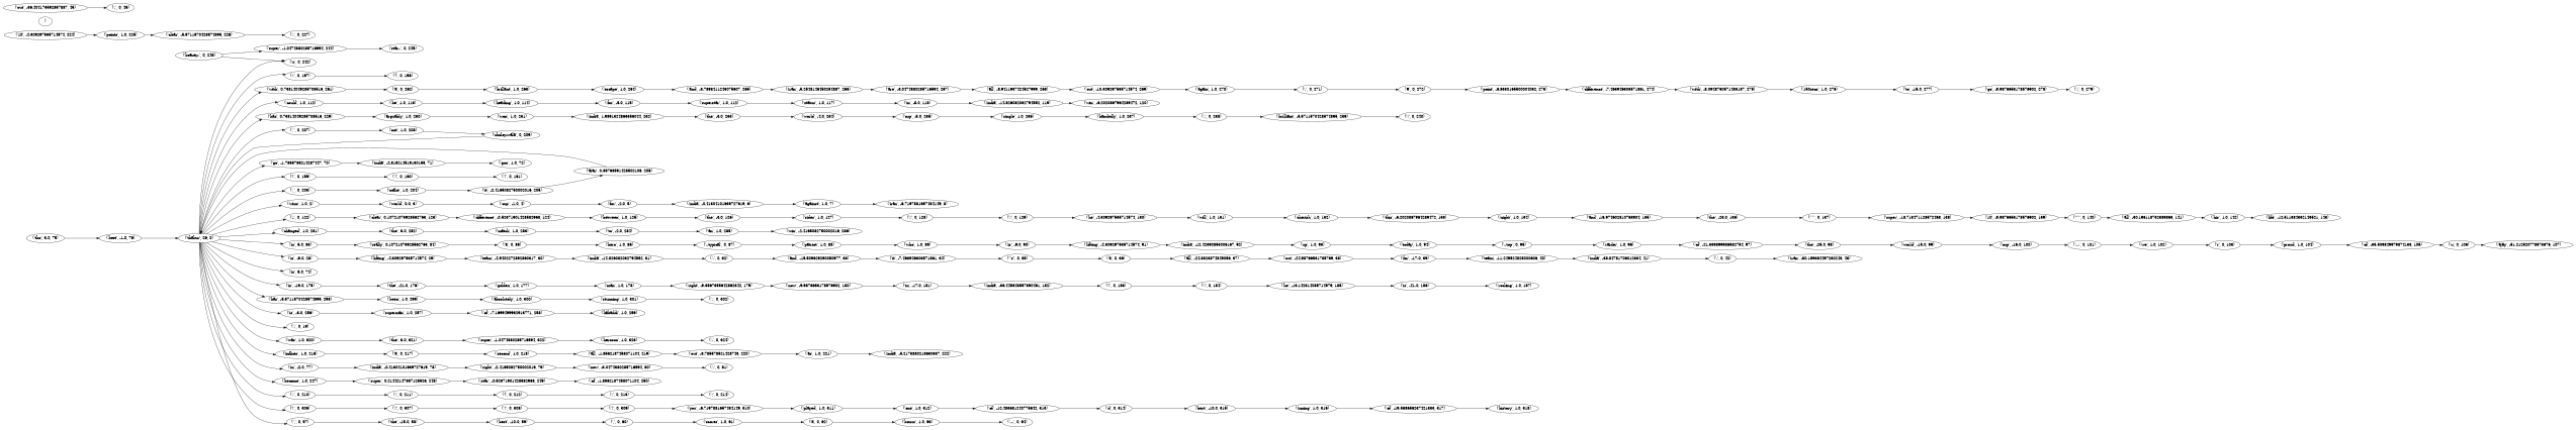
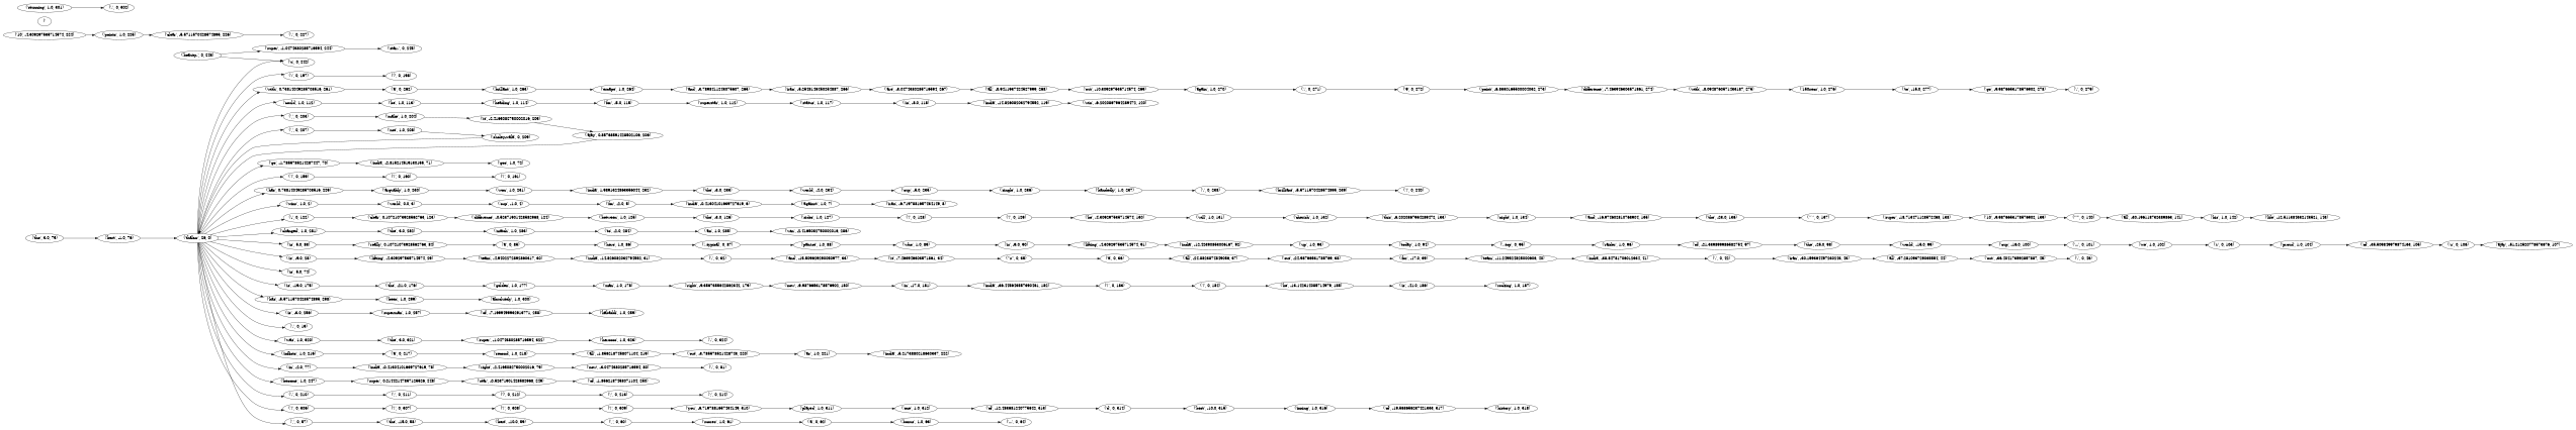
  strict digraph {
    rankdir=LR
    "('india', -14.826082032794552, 119)"
    "('win', -6.2020867964289472, 120)"
    "('with', 0.73814049285708516, 261)"
    "('a', 0, 262)"
    "('brillant', 1.0, 263)"
    "('bonus', 1.0, 63)"
    "('...', 0, 64)"
    "('the', -21.0, 176)"
    "('golden', 1.0, 177)"
    "('man', 1.0, 178)"
    "('cup', -1.0, 4)"
    "('for', -2.0, 5)"
    "('india', -0.41304101639727619, 6)"
    "('...', 0, 101)"
    "('we', 1.0, 102)"
    "('r', 0, 103)"
    "('cherish', 1.0, 132)"
    "('this', -6.2020867964289472, 133)"
    "('night', 1.0, 134)"
    "('cup', -5.0, 235)"
    "('single', 1.0, 236)"
    "('handedly', 1.0, 237)"
    "('ajay', 0.85768591428502106, 206)"
    "('thakur', 26, 0)"
    "('could', 1.0, 112)"
    "('has', 0.73814049285708516, 229)"
    "('go', -1.7855785214287447, 70)"
    "('!', 0, 159)"
    "(',', 0, 207)"
    "('wins', 1.0, 2)"
    "(',', 0, 203)"
    "('-', 0, 122)"
    "('changed', 1.0, 281)"
    "('is', 5.0, 83)"
    "('is', -9.0, 28)"
    "('is', 5.0, 74)"
    "('is', -19.0, 175)"
    "('has', -5.5711570428574895, 298)"
    "('is', -3.0, 256)"
    "('.', 0, 19)"
    "('was', 1.0, 320)"
    "('inflicts', 1.0, 216)"
    "('in', -2.0, 77)"
    "('become', 1.0, 247)"
    "('.', 0, 210)"
    "('!', 0, 306)"
    "('u', 0, 242)"
    "(',', 0, 57)"
    "(':', 0, 197)"
    "(';', 0, 213)"
    "(';', 0, 214)"
    "('out', -10.309297535714574, 269)"
    "('again', 1.0, 270)"
    "('.', 0, 271)"
    "('now', -3.0474380285716594, 80)"
    "('.', 0, 81)"
    "('proud', 1.0, 104)"
    "('of', -35.509849979874133, 105)"
    "('u', 0, 106)"
    "('ajay', -51.212520778573676, 107)"
    "('difference', -7.463946303571861, 274)"
    "('with', -8.0948760571433187, 275)"
    "('150secs', 1.0, 276)"
    "('be', 1.0, 113)"
    "('heading', 1.0, 114)"
    "('arguably', 1.0, 230)"
    "('india', -2.815214519130155, 71)"
    "('!', 0, 160)"
    "('not', 1.0, 208)"
    "('world', 0.0, 3)"
    "('make', 1.0, 204)"
    "('clear', 0.10721073928562763, 123)"
    "('the', 3.0, 282)"
    "('really', 0.10721073928562763, 84)"
    "('lifting', -4.309297535714574, 29)"
    "('been', 1.0, 299)"
    "('superman', 1.0, 257)"
    "('the', 3.0, 321)"
    "('a', 0, 217)"
    "('india', -0.41304101639727619, 78)"
    "('super', 0.21442147857125526, 248)"
    "(';', 0, 211)"
    "('!', 0, 307)"
    "('the', -15.0, 58)"
    "(')', 0, 198)"
    "('match', 1.0, 283)"
    "('to', -2.0, 284)"
    "('an', 1.0, 285)"
    "('won', 1.0, 231)"
    "(\"'s\", 0, 35)"
    "('a', 0, 36)"
    "('all', -24.8823874849056, 37)"
    "('goo', 1.0, 72)"
    "('hero', 1.0, 86)"
    "('..typical', 0, 87)"
    "('patriot', 1.0, 88)"
    "('and', -3.7898411243075607, 265)"
    "('iran', -5.2548146450254887, 266)"
    "('are', -3.0474380285716594, 267)"
    "('against', 1.0, 7)"
    "('iran', -6.7197881657434149, 8)"
    "('cup', -16.0, 100)"
    "('!', 0, 184)"
    "('he', -13.142314085714979, 185)"
    "('is', -41.0, 186)"
    "('and', -16.974602810768904, 135)"
    n107 [label="('superstar', 1.0, 112)"]
    "('for', -5.0, 115)"
    "('status', 1.0, 117)"
    "('best', -10.0, 59)"
    "(',', 0, 60)"
    "('the', -25.0, 98)"
    "('world', -15.0, 99)"
    "(')', 0, 212)"
    "('the', -3.0, 126)"
    "('sides', 1.0, 127)"
    "('!', 0, 128)"
    "('out', -3.785578521428743, 220)"
    "('as', 1.0, 221)"
    "('india', -5.2173880218630337, 222)"
    "('the', 3.0, 75)"
    "('best', -1.0, 76)"
    "('clear', -5.5711570428574895, 226)"
    "('.', 0, 227)"
    "('a', 0, 85)"
    "('the', -23.0, 136)"
    "('``', 0, 137)"
    "('super', -18.713471128572468, 138)"
    "('point', -6.8330165500004032, 273)"
    "('a', 0, 62)"
    "('who', 1.0, 89)"
    "('is', -9.0, 90)"
    "('it', -2.4165082750002016, 205)"
    "('inning', 1.0, 316)"
    "('of', -19.568656237421333, 317)"
    "('history', 1.0, 318)"
    "('all', -8.9411937424527999, 268)"
    "('world', -4.0, 234)"
    "('!', 0, 161)"
    "('star', -0.52371901428582968, 249)"
    "('of', -1.8562187458071104, 250)"
    "(\"''\", 0, 140)"
    "('all', -30.196118732389863, 141)"
    "('his', 1.0, 142)"
    "('difference', -0.52371901428582968, 124)"
    "('between', 1.0, 125)"
    "('.', 0, 238)"
    "('brilliant', -5.5711570428574895, 239)"
    "('!', 0, 240)"
    "('win', -2.4165082750002016, 286)"
    "('out', -24.98766531785769, 38)"
    "('for', -17.0, 39)"
    "('escape', 1.0, 264)"
    "('life', -12.511384332143521, 143)"
    "('second', 1.0, 218)"
    "('all', -1.8562187458071104, 219)"
    "('right', -9.3567355642862342, 179)"
    "('9', 0, 272)"
    "('!', 0, 308)"
    "('!', 0, 309)"
    "('you', -6.7197881657434149, 310)"
    "('and', -15.509629290050977, 33)"
    "('it', -7.463946303571861, 34)"
    "('10', -9.9876653178576902, 139)"
    "('sholey-wala', 0, 209)"
    "('!', 0, 129)"
    "('he', -4.309297535714574, 130)"
    "('rocking', 1.0, 187)"
    "('will', 1.0, 131)"
    "('india', 1.9891324863356044, 232)"
    "('in', -17.0, 181)"
    "('india', -36.445643557390461, 182)"
    "('!', 0, 183)"
    "('"
    "('the', -3.0, 233)"
    "('now', -9.9876653178576902, 180)"
    "('scores', 1.0, 61)"
    "('lifting', -4.309297535714574, 91)"
    "('india', -12.42390853006167, 92)"
    "('to', -15.0, 277)"
    "('go', -9.9876653178576902, 278)"
    "('.', 0, 279)"
    "('.', 0, 32)"
    "('out', -36.404173592857887, 45)"
    "('.', 0, 46)"
    "('team', -11.249524825000606, 40)"
    "('india', -38.84781706012334, 41)"
    "('.', 0, 42)"
    "('today', 1.0, 94)"
    "('..top', 0, 95)"
    "('raider', 1.0, 96)"
    "('in', -8.0, 118)"
    "('d', 0, 314)"
    "('best', -10.0, 315)"
    "('up', 1.0, 93)"
    "('right', -2.4165082750002016, 79)"
    "('super', -1.0474380285716594, 244)"
    "('star..', 0, 245)"
    "('team', -4.9402272892860317, 30)"
    "('india', -14.826082032794552, 31)"
    "('absolutely', 1.0, 300)"
    "('stunning', 1.0, 301)"
    "('.', 0, 302)"
    "('super', -1.0474380285716594, 322)"
    "('heroooo', 1.0, 323)"
    "('iran', -30.159364497230243, 43)"
+   "('all', -37.281093729035554, 44)"
    "('of', -21.339899986582754, 97)"
    "('played', 1.0, 311)"
    "('one', 1.0, 312)"
    "('of', -7.1699499932913771, 258)"
    "('kabaddi', 1.0, 259)"
    "('points', 1.0, 225)"
    "('10', -4.309297535714574, 224)"
    "('.', 0, 324)"
    "('beauty..', 0, 243)"
    "('of', -12.483681240775642, 313)"
    "('india', -14.826082032794552, 119)" -> "('win', -6.2020867964289472, 120)"
    "('with', 0.73814049285708516, 261)" -> "('a', 0, 262)"
    "('a', 0, 262)" -> "('brillant', 1.0, 263)"
    "('brillant', 1.0, 263)" -> "('escape', 1.0, 264)"
    "('bonus', 1.0, 63)" -> "('...', 0, 64)"
    "('the', -21.0, 176)" -> "('golden', 1.0, 177)"
    "('golden', 1.0, 177)" -> "('man', 1.0, 178)"
    "('man', 1.0, 178)" -> "('right', -9.3567355642862342, 179)"
    "('cup', -1.0, 4)" -> "('for', -2.0, 5)"
    "('for', -2.0, 5)" -> "('india', -0.41304101639727619, 6)"
    "('india', -0.41304101639727619, 6)" -> "('against', 1.0, 7)"
    "('...', 0, 101)" -> "('we', 1.0, 102)"
    "('we', 1.0, 102)" -> "('r', 0, 103)"
    "('r', 0, 103)" -> "('proud', 1.0, 104)"
    "('cherish', 1.0, 132)" -> "('this', -6.2020867964289472, 133)"
    "('this', -6.2020867964289472, 133)" -> "('night', 1.0, 134)"
    "('night', 1.0, 134)" -> "('and', -16.974602810768904, 135)"
    "('cup', -5.0, 235)" -> "('single', 1.0, 236)"
    "('single', 1.0, 236)" -> "('handedly', 1.0, 237)"
    "('handedly', 1.0, 237)" -> "('.', 0, 238)"
    "('ajay', 0.85768591428502106, 206)" -> "('thakur', 26, 0)"
    "('thakur', 26, 0)" -> "('with', 0.73814049285708516, 261)"
    "('thakur', 26, 0)" -> "('could', 1.0, 112)"
    "('thakur', 26, 0)" -> "('has', 0.73814049285708516, 229)"
    "('thakur', 26, 0)" -> "('go', -1.7855785214287447, 70)"
    "('thakur', 26, 0)" -> "('!', 0, 159)"
    "('thakur', 26, 0)" -> "(',', 0, 207)"
    "('thakur', 26, 0)" -> "('wins', 1.0, 2)"
    "('thakur', 26, 0)" -> "(',', 0, 203)"
    "('thakur', 26, 0)" -> "('-', 0, 122)"
    "('thakur', 26, 0)" -> "('changed', 1.0, 281)"
    "('thakur', 26, 0)" -> "('is', 5.0, 83)"
    "('thakur', 26, 0)" -> "('is', -9.0, 28)"
    "('thakur', 26, 0)" -> "('is', 5.0, 74)"
    "('thakur', 26, 0)" -> "('is', -19.0, 175)"
    "('thakur', 26, 0)" -> "('has', -5.5711570428574895, 298)"
    "('thakur', 26, 0)" -> "('is', -3.0, 256)"
    "('thakur', 26, 0)" -> "('.', 0, 19)"
    "('thakur', 26, 0)" -> "('was', 1.0, 320)"
    "('thakur', 26, 0)" -> "('inflicts', 1.0, 216)"
    "('thakur', 26, 0)" -> "('in', -2.0, 77)"
    "('thakur', 26, 0)" -> "('become', 1.0, 247)"
    "('thakur', 26, 0)" -> "('.', 0, 210)"
    "('thakur', 26, 0)" -> "('!', 0, 306)"
    "('thakur', 26, 0)" -> "('u', 0, 242)"
    "('thakur', 26, 0)" -> "(',', 0, 57)"
    "('thakur', 26, 0)" -> "(':', 0, 197)"
    "('could', 1.0, 112)" -> "('be', 1.0, 113)"
    "('has', 0.73814049285708516, 229)" -> "('arguably', 1.0, 230)"
    "('go', -1.7855785214287447, 70)" -> "('india', -2.815214519130155, 71)"
    "('!', 0, 159)" -> "('!', 0, 160)"
    "(',', 0, 207)" -> "('not', 1.0, 208)"
    "('wins', 1.0, 2)" -> "('world', 0.0, 3)"
    "(',', 0, 203)" -> "('make', 1.0, 204)"
    "('-', 0, 122)" -> "('clear', 0.10721073928562763, 123)"
    "('changed', 1.0, 281)" -> "('the', 3.0, 282)"
    "('is', 5.0, 83)" -> "('really', 0.10721073928562763, 84)"
    "('is', -9.0, 28)" -> "('lifting', -4.309297535714574, 29)"
    "('is', -19.0, 175)" -> "('the', -21.0, 176)"
    "('has', -5.5711570428574895, 298)" -> "('been', 1.0, 299)"
    "('is', -3.0, 256)" -> "('superman', 1.0, 257)"
    "('was', 1.0, 320)" -> "('the', 3.0, 321)"
    "('inflicts', 1.0, 216)" -> "('a', 0, 217)"
    "('in', -2.0, 77)" -> "('india', -0.41304101639727619, 78)"
    "('become', 1.0, 247)" -> "('super', 0.21442147857125526, 248)"
    "('.', 0, 210)" -> "(';', 0, 211)"
    "('!', 0, 306)" -> "('!', 0, 307)"
    "(',', 0, 57)" -> "('the', -15.0, 58)"
    "(':', 0, 197)" -> "(')', 0, 198)"
    "(';', 0, 213)" -> "(';', 0, 214)"
    "('out', -10.309297535714574, 269)" -> "('again', 1.0, 270)"
    "('again', 1.0, 270)" -> "('.', 0, 271)"
    "('.', 0, 271)" -> "('9', 0, 272)"
    "('now', -3.0474380285716594, 80)" -> "('.', 0, 81)"
    "('proud', 1.0, 104)" -> "('of', -35.509849979874133, 105)"
    "('of', -35.509849979874133, 105)" -> "('u', 0, 106)"
    "('u', 0, 106)" -> "('ajay', -51.212520778573676, 107)"
    "('difference', -7.463946303571861, 274)" -> "('with', -8.0948760571433187, 275)"
    "('with', -8.0948760571433187, 275)" -> "('150secs', 1.0, 276)"
    "('150secs', 1.0, 276)" -> "('to', -15.0, 277)"
    "('be', 1.0, 113)" -> "('heading', 1.0, 114)"
    "('heading', 1.0, 114)" -> "('for', -5.0, 115)"
    "('arguably', 1.0, 230)" -> "('won', 1.0, 231)"
    "('india', -2.815214519130155, 71)" -> "('goo', 1.0, 72)"
    "('!', 0, 160)" -> "('!', 0, 161)"
    "('not', 1.0, 208)" -> "('sholey-wala', 0, 209)"
    "('world', 0.0, 3)" -> "('cup', -1.0, 4)"
    "('make', 1.0, 204)" -> "('it', -2.4165082750002016, 205)"
    "('clear', 0.10721073928562763, 123)" -> "('difference', -0.52371901428582968, 124)"
    "('the', 3.0, 282)" -> "('match', 1.0, 283)"
    "('really', 0.10721073928562763, 84)" -> "('a', 0, 85)"
    "('lifting', -4.309297535714574, 29)" -> "('team', -4.9402272892860317, 30)"
    "('been', 1.0, 299)" -> "('absolutely', 1.0, 300)"
    "('superman', 1.0, 257)" -> "('of', -7.1699499932913771, 258)"
    "('the', 3.0, 321)" -> "('super', -1.0474380285716594, 322)"
    "('a', 0, 217)" -> "('second', 1.0, 218)"
    "('india', -0.41304101639727619, 78)" -> "('right', -2.4165082750002016, 79)"
    "('super', 0.21442147857125526, 248)" -> "('star', -0.52371901428582968, 249)"
    "(';', 0, 211)" -> "(')', 0, 212)"
    "('!', 0, 307)" -> "('!', 0, 308)"
    "('the', -15.0, 58)" -> "('best', -10.0, 59)"
    "('match', 1.0, 283)" -> "('to', -2.0, 284)"
    "('to', -2.0, 284)" -> "('an', 1.0, 285)"
    "('an', 1.0, 285)" -> "('win', -2.4165082750002016, 286)"
    "('won', 1.0, 231)" -> "('india', 1.9891324863356044, 232)"
    "(\"'s\", 0, 35)" -> "('a', 0, 36)"
    "('a', 0, 36)" -> "('all', -24.8823874849056, 37)"
    "('all', -24.8823874849056, 37)" -> "('out', -24.98766531785769, 38)"
    "('hero', 1.0, 86)" -> "('..typical', 0, 87)"
    "('..typical', 0, 87)" -> "('patriot', 1.0, 88)"
    "('patriot', 1.0, 88)" -> "('who', 1.0, 89)"
    "('and', -3.7898411243075607, 265)" -> "('iran', -5.2548146450254887, 266)"
    "('iran', -5.2548146450254887, 266)" -> "('are', -3.0474380285716594, 267)"
    "('are', -3.0474380285716594, 267)" -> "('all', -8.9411937424527999, 268)"
    "('against', 1.0, 7)" -> "('iran', -6.7197881657434149, 8)"
    "('cup', -16.0, 100)" -> "('...', 0, 101)"
    "('!', 0, 184)" -> "('he', -13.142314085714979, 185)"
    "('he', -13.142314085714979, 185)" -> "('is', -41.0, 186)"
    "('is', -41.0, 186)" -> "('rocking', 1.0, 187)"
    "('and', -16.974602810768904, 135)" -> "('the', -23.0, 136)"
    n107 -> "('status', 1.0, 117)"
    "('for', -5.0, 115)" -> n107
    "('status', 1.0, 117)" -> "('in', -8.0, 118)"
    "('best', -10.0, 59)" -> "(',', 0, 60)"
    "(',', 0, 60)" -> "('scores', 1.0, 61)"
    "('the', -25.0, 98)" -> "('world', -15.0, 99)"
    "('world', -15.0, 99)" -> "('cup', -16.0, 100)"
    "(')', 0, 212)" -> "(';', 0, 213)"
    "('the', -3.0, 126)" -> "('sides', 1.0, 127)"
    "('sides', 1.0, 127)" -> "('!', 0, 128)"
    "('!', 0, 128)" -> "('!', 0, 129)"
    "('out', -3.785578521428743, 220)" -> "('as', 1.0, 221)"
    "('as', 1.0, 221)" -> "('india', -5.2173880218630337, 222)"
    "('the', 3.0, 75)" -> "('best', -1.0, 76)"
    "('best', -1.0, 76)" -> "('thakur', 26, 0)"
    "('clear', -5.5711570428574895, 226)" -> "('.', 0, 227)"
    "('a', 0, 85)" -> "('hero', 1.0, 86)"
    "('the', -23.0, 136)" -> "('``', 0, 137)"
    "('``', 0, 137)" -> "('super', -18.713471128572468, 138)"
    "('super', -18.713471128572468, 138)" -> "('10', -9.9876653178576902, 139)"
    "('point', -6.8330165500004032, 273)" -> "('difference', -7.463946303571861, 274)"
    "('a', 0, 62)" -> "('bonus', 1.0, 63)"
    "('who', 1.0, 89)" -> "('is', -9.0, 90)"
    "('is', -9.0, 90)" -> "('lifting', -4.309297535714574, 91)"
    "('it', -2.4165082750002016, 205)" -> "('ajay', 0.85768591428502106, 206)"
    "('inning', 1.0, 316)" -> "('of', -19.568656237421333, 317)"
    "('of', -19.568656237421333, 317)" -> "('history', 1.0, 318)"
    "('all', -8.9411937424527999, 268)" -> "('out', -10.309297535714574, 269)"
    "('world', -4.0, 234)" -> "('cup', -5.0, 235)"
    "('star', -0.52371901428582968, 249)" -> "('of', -1.8562187458071104, 250)"
    "(\"''\", 0, 140)" -> "('all', -30.196118732389863, 141)"
    "('all', -30.196118732389863, 141)" -> "('his', 1.0, 142)"
    "('his', 1.0, 142)" -> "('life', -12.511384332143521, 143)"
    "('difference', -0.52371901428582968, 124)" -> "('between', 1.0, 125)"
    "('between', 1.0, 125)" -> "('the', -3.0, 126)"
    "('.', 0, 238)" -> "('brilliant', -5.5711570428574895, 239)"
    "('brilliant', -5.5711570428574895, 239)" -> "('!', 0, 240)"
    "('out', -24.98766531785769, 38)" -> "('for', -17.0, 39)"
    "('for', -17.0, 39)" -> "('team', -11.249524825000606, 40)"
    "('escape', 1.0, 264)" -> "('and', -3.7898411243075607, 265)"
    "('second', 1.0, 218)" -> "('all', -1.8562187458071104, 219)"
    "('all', -1.8562187458071104, 219)" -> "('out', -3.785578521428743, 220)"
    "('right', -9.3567355642862342, 179)" -> "('now', -9.9876653178576902, 180)"
    "('9', 0, 272)" -> "('point', -6.8330165500004032, 273)"
    "('!', 0, 308)" -> "('!', 0, 309)"
    "('!', 0, 309)" -> "('you', -6.7197881657434149, 310)"
    "('you', -6.7197881657434149, 310)" -> "('played', 1.0, 311)"
    "('and', -15.509629290050977, 33)" -> "('it', -7.463946303571861, 34)"
    "('it', -7.463946303571861, 34)" -> "(\"'s\", 0, 35)"
    "('10', -9.9876653178576902, 139)" -> "(\"''\", 0, 140)"
    "('sholey-wala', 0, 209)" -> "('thakur', 26, 0)"
    "('!', 0, 129)" -> "('he', -4.309297535714574, 130)"
    "('he', -4.309297535714574, 130)" -> "('will', 1.0, 131)"
    "('will', 1.0, 131)" -> "('cherish', 1.0, 132)"
    "('india', 1.9891324863356044, 232)" -> "('the', -3.0, 233)"
    "('in', -17.0, 181)" -> "('india', -36.445643557390461, 182)"
    "('india', -36.445643557390461, 182)" -> "('!', 0, 183)"
    "('!', 0, 183)" -> "('!', 0, 184)"
    "('the', -3.0, 233)" -> "('world', -4.0, 234)"
    "('now', -9.9876653178576902, 180)" -> "('in', -17.0, 181)"
    "('scores', 1.0, 61)" -> "('a', 0, 62)"
    "('lifting', -4.309297535714574, 91)" -> "('india', -12.42390853006167, 92)"
    "('india', -12.42390853006167, 92)" -> "('up', 1.0, 93)"
    "('to', -15.0, 277)" -> "('go', -9.9876653178576902, 278)"
    "('go', -9.9876653178576902, 278)" -> "('.', 0, 279)"
    "('.', 0, 32)" -> "('and', -15.509629290050977, 33)"
    "('out', -36.404173592857887, 45)" -> "('.', 0, 46)"
    "('team', -11.249524825000606, 40)" -> "('india', -38.84781706012334, 41)"
    "('india', -38.84781706012334, 41)" -> "('.', 0, 42)"
    "('.', 0, 42)" -> "('iran', -30.159364497230243, 43)"
    "('today', 1.0, 94)" -> "('..top', 0, 95)"
    "('..top', 0, 95)" -> "('raider', 1.0, 96)"
    "('raider', 1.0, 96)" -> "('of', -21.339899986582754, 97)"
    "('in', -8.0, 118)" -> "('india', -14.826082032794552, 119)"
    "('d', 0, 314)" -> "('best', -10.0, 315)"
    "('best', -10.0, 315)" -> "('inning', 1.0, 316)"
    "('up', 1.0, 93)" -> "('today', 1.0, 94)"
    "('right', -2.4165082750002016, 79)" -> "('now', -3.0474380285716594, 80)"
    "('super', -1.0474380285716594, 244)" -> "('star..', 0, 245)"
    "('team', -4.9402272892860317, 30)" -> "('india', -14.826082032794552, 31)"
    "('india', -14.826082032794552, 31)" -> "('.', 0, 32)"
-   "('absolutely', 1.0, 300)" -> "('stunning', 1.0, 301)"
    "('stunning', 1.0, 301)" -> "('.', 0, 302)"
    "('super', -1.0474380285716594, 322)" -> "('heroooo', 1.0, 323)"
    "('heroooo', 1.0, 323)" -> "('.', 0, 324)"
+   "('iran', -30.159364497230243, 43)" -> "('all', -37.281093729035554, 44)"
+   "('all', -37.281093729035554, 44)" -> "('out', -36.404173592857887, 45)"
    "('of', -21.339899986582754, 97)" -> "('the', -25.0, 98)"
    "('played', 1.0, 311)" -> "('one', 1.0, 312)"
    "('one', 1.0, 312)" -> "('of', -12.483681240775642, 313)"
    "('of', -7.1699499932913771, 258)" -> "('kabaddi', 1.0, 259)"
    "('points', 1.0, 225)" -> "('clear', -5.5711570428574895, 226)"
    "('10', -4.309297535714574, 224)" -> "('points', 1.0, 225)"
    "('beauty..', 0, 243)" -> "('u', 0, 242)"
    "('beauty..', 0, 243)" -> "('super', -1.0474380285716594, 244)"
    "('of', -12.483681240775642, 313)" -> "('d', 0, 314)"
  }
